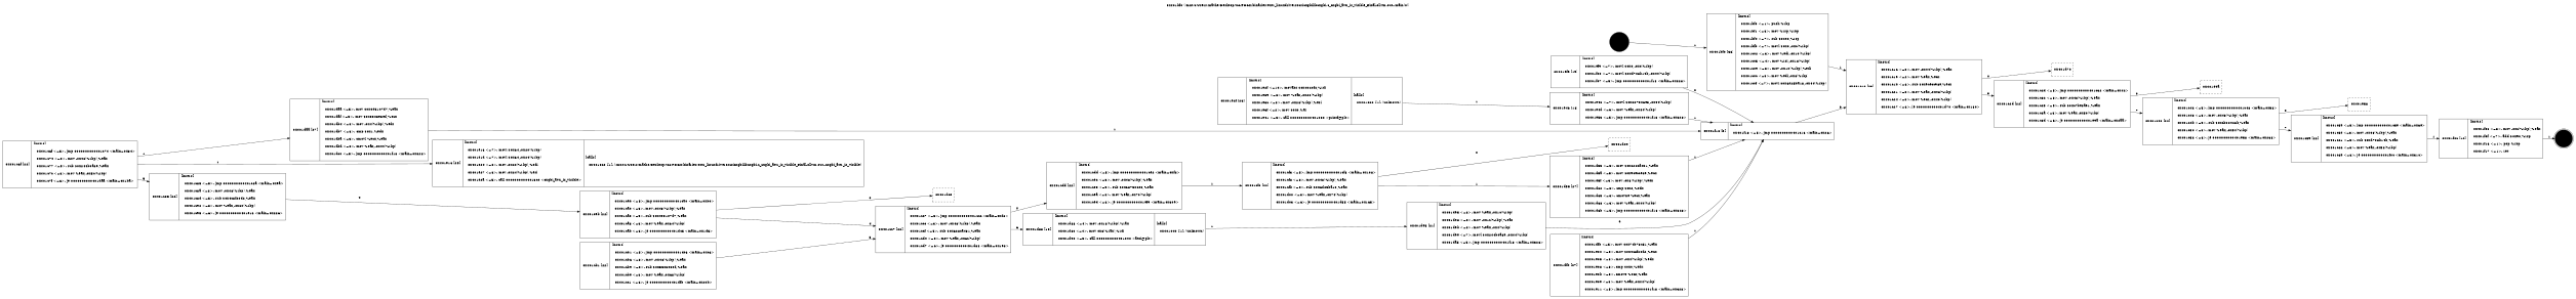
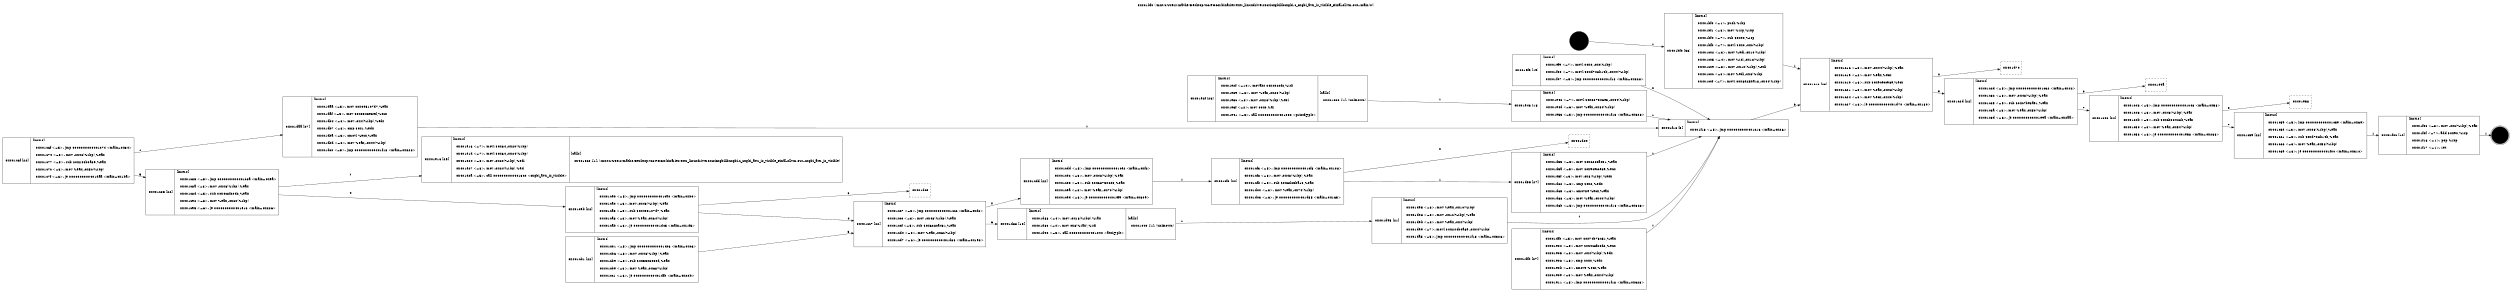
  digraph {
    fontname="DejaVu Serif"
    label="0x401bf0 (/mnt/c/Users/mathe/Desktop/tcc/POCII/binaries/extr_linuxdriversscsicxgbilibcxgbi.c_cxgbi_attr_is_visible_Final-ollvm.out::main(0))"
    labelloc=t
    rankdir=LR
    node [fontname="DejaVu Serif" shape=record]
    edge [fontname="DejaVu Serif"]
    Entry [fillcolor=black height=0.3 shape=circle style=filled width=0.3]
    n2 [label="{\n     0x401bf0 [38]\l\n     | [instrs]\l\n     &nbsp;&nbsp;0x401bf0 \<+1\>: push %rbp\l\n     &nbsp;&nbsp;0x401bf1 \<+3\>: mov %rsp,%rbp\l\n     &nbsp;&nbsp;0x401bf4 \<+7\>: sub $0x90,%rsp\l\n     &nbsp;&nbsp;0x401bfb \<+7\>: movl $0x0,-0xc(%rbp)\l\n     &nbsp;&nbsp;0x401c02 \<+3\>: mov %edi,-0x10(%rbp)\l\n     &nbsp;&nbsp;0x401c05 \<+4\>: mov %rsi,-0x18(%rbp)\l\n     &nbsp;&nbsp;0x401c09 \<+3\>: mov -0x10(%rbp),%edi\l\n     &nbsp;&nbsp;0x401c0c \<+3\>: mov %edi,-0x8(%rbp)\l\n     &nbsp;&nbsp;0x401c0f \<+7\>: movl $0x6d25ba18,-0x44(%rbp)\l\n  }"]
    n3 [label="{\n     0x401c16 [23]\l\n     | [instrs]\l\n     &nbsp;&nbsp;0x401c16 \<+3\>: mov -0x44(%rbp),%eax\l\n     &nbsp;&nbsp;0x401c19 \<+2\>: mov %eax,%ecx\l\n     &nbsp;&nbsp;0x401c1b \<+6\>: sub $0x9cecc98e,%ecx\l\n     &nbsp;&nbsp;0x401c21 \<+3\>: mov %eax,-0x48(%rbp)\l\n     &nbsp;&nbsp;0x401c24 \<+3\>: mov %ecx,-0x4c(%rbp)\l\n     &nbsp;&nbsp;0x401c27 \<+6\>: je 0000000000401d70 \<main+0x180\>\l\n  }"]
    n4 [label="{\n     0x401d70\l\n  }" style=dashed]
    n5 [label="{\n     0x401c2d [22]\l\n     | [instrs]\l\n     &nbsp;&nbsp;0x401c2d \<+5\>: jmp 0000000000401c32 \<main+0x42\>\l\n     &nbsp;&nbsp;0x401c32 \<+3\>: mov -0x48(%rbp),%eax\l\n     &nbsp;&nbsp;0x401c35 \<+5\>: sub $0xc7be8ae1,%eax\l\n     &nbsp;&nbsp;0x401c3a \<+3\>: mov %eax,-0x50(%rbp)\l\n     &nbsp;&nbsp;0x401c3d \<+6\>: je 0000000000401e9a \<main+0x2aa\>\l\n  }"]
    n6 [label="{\n     0x401e9a\l\n  }" style=dashed]
    n7 [label="{\n     0x401c43 [22]\l\n     | [instrs]\l\n     &nbsp;&nbsp;0x401c43 \<+5\>: jmp 0000000000401c48 \<main+0x58\>\l\n     &nbsp;&nbsp;0x401c48 \<+3\>: mov -0x48(%rbp),%eax\l\n     &nbsp;&nbsp;0x401c4b \<+5\>: sub $0xcb88428b,%eax\l\n     &nbsp;&nbsp;0x401c50 \<+3\>: mov %eax,-0x54(%rbp)\l\n     &nbsp;&nbsp;0x401c53 \<+6\>: je 0000000000401e58 \<main+0x268\>\l\n  }"]
    n8 [label="{\n     0x401e58\l\n  }" style=dashed]
    n9 [label="{\n     0x401c59 [22]\l\n     | [instrs]\l\n     &nbsp;&nbsp;0x401c59 \<+5\>: jmp 0000000000401c5e \<main+0x6e\>\l\n     &nbsp;&nbsp;0x401c5e \<+3\>: mov -0x48(%rbp),%eax\l\n     &nbsp;&nbsp;0x401c61 \<+5\>: sub $0xd708b14b,%eax\l\n     &nbsp;&nbsp;0x401c66 \<+3\>: mov %eax,-0x58(%rbp)\l\n     &nbsp;&nbsp;0x401c69 \<+6\>: je 0000000000401f0c \<main+0x31c\>\l\n  }"]
    Exit [fillcolor=black height=0.3 peripheries=2 shape=circle style=filled width=0.3]
    n11 [label="{\n     0x401f0c [12]\l\n     | [instrs]\l\n     &nbsp;&nbsp;0x401f0c \<+3\>: mov -0xc(%rbp),%eax\l\n     &nbsp;&nbsp;0x401f0f \<+7\>: add $0x90,%rsp\l\n     &nbsp;&nbsp;0x401f16 \<+1\>: pop %rbp\l\n     &nbsp;&nbsp;0x401f17 \<+1\>: ret\l\n  }"]
    n12 [label="{\n     0x401e46 [18]\l\n     | [instrs]\l\n     &nbsp;&nbsp;0x401e46 \<+7\>: movl $0x687506e3,-0x44(%rbp)\l\n     &nbsp;&nbsp;0x401e4d \<+6\>: mov %eax,-0x84(%rbp)\l\n     &nbsp;&nbsp;0x401e53 \<+5\>: jmp 0000000000401f18 \<main+0x328\>\l\n  }"]
    n13 [label="{\n     0x401f18 [5]\l\n     | [instrs]\l\n     &nbsp;&nbsp;0x401f18 \<+5\>: jmp 0000000000401c16 \<main+0x26\>\l\n  }"]
    n14 [label="{\n     0x401c6f [22]\l\n     | [instrs]\l\n     &nbsp;&nbsp;0x401c6f \<+5\>: jmp 0000000000401c74 \<main+0x84\>\l\n     &nbsp;&nbsp;0x401c74 \<+3\>: mov -0x48(%rbp),%eax\l\n     &nbsp;&nbsp;0x401c77 \<+5\>: sub $0x244b0a69,%eax\l\n     &nbsp;&nbsp;0x401c7c \<+3\>: mov %eax,-0x5c(%rbp)\l\n     &nbsp;&nbsp;0x401c7f \<+6\>: je 0000000000401daa \<main+0x1ba\>\l\n  }"]
    n15 [label="{\n     0x401daa [27]\l\n     | [instrs]\l\n     &nbsp;&nbsp;0x401daa \<+5\>: mov $0x4e5107d7,%eax\l\n     &nbsp;&nbsp;0x401daf \<+5\>: mov $0x5503e3ed,%ecx\l\n     &nbsp;&nbsp;0x401db4 \<+3\>: mov -0x4(%rbp),%edx\l\n     &nbsp;&nbsp;0x401db7 \<+3\>: cmp $0x1,%edx\l\n     &nbsp;&nbsp;0x401dba \<+3\>: cmovl %ecx,%eax\l\n     &nbsp;&nbsp;0x401dbd \<+3\>: mov %eax,-0x44(%rbp)\l\n     &nbsp;&nbsp;0x401dc0 \<+5\>: jmp 0000000000401f18 \<main+0x328\>\l\n  }"]
    n16 [label="{\n     0x401c85 [22]\l\n     | [instrs]\l\n     &nbsp;&nbsp;0x401c85 \<+5\>: jmp 0000000000401c8a \<main+0x9a\>\l\n     &nbsp;&nbsp;0x401c8a \<+3\>: mov -0x48(%rbp),%eax\l\n     &nbsp;&nbsp;0x401c8d \<+5\>: sub $0x4c8f20d2,%eax\l\n     &nbsp;&nbsp;0x401c92 \<+3\>: mov %eax,-0x60(%rbp)\l\n     &nbsp;&nbsp;0x401c95 \<+6\>: je 0000000000401e16 \<main+0x226\>\l\n  }"]
    n17 [label="{\n     0x401e2f [23]\l\n     | [instrs]\l\n     &nbsp;&nbsp;0x401e2f \<+10\>: movabs $0x4020f2,%rdi\l\n     &nbsp;&nbsp;0x401e39 \<+3\>: mov %eax,-0x28(%rbp)\l\n     &nbsp;&nbsp;0x401e3c \<+3\>: mov -0x28(%rbp),%esi\l\n     &nbsp;&nbsp;0x401e3f \<+2\>: mov $0x0,%al\l\n     &nbsp;&nbsp;0x401e41 \<+5\>: call 0000000000401030 \<printf@plt\>\l\n     | [calls]\l\n     &nbsp;&nbsp;0x401030 \{1\} (unknown)\l\n  }"]
    n18 [label="{\n     0x401e16 [25]\l\n     | [instrs]\l\n     &nbsp;&nbsp;0x401e16 \<+7\>: movl $0x64,-0x20(%rbp)\l\n     &nbsp;&nbsp;0x401e1d \<+7\>: movl $0x64,-0x24(%rbp)\l\n     &nbsp;&nbsp;0x401e24 \<+3\>: mov -0x20(%rbp),%edi\l\n     &nbsp;&nbsp;0x401e27 \<+3\>: mov -0x24(%rbp),%esi\l\n     &nbsp;&nbsp;0x401e2a \<+5\>: call 00000000004013c0 \<cxgbi_attr_is_visible\>\l\n     | [calls]\l\n     &nbsp;&nbsp;0x4013c0 \{1\} (/mnt/c/Users/mathe/Desktop/tcc/POCII/binaries/extr_linuxdriversscsicxgbilibcxgbi.c_cxgbi_attr_is_visible_Final-ollvm.out::cxgbi_attr_is_visible)\l\n  }"]
    n19 [label="{\n     0x401c9b [22]\l\n     | [instrs]\l\n     &nbsp;&nbsp;0x401c9b \<+5\>: jmp 0000000000401ca0 \<main+0xb0\>\l\n     &nbsp;&nbsp;0x401ca0 \<+3\>: mov -0x48(%rbp),%eax\l\n     &nbsp;&nbsp;0x401ca3 \<+5\>: sub $0x4e5107d7,%eax\l\n     &nbsp;&nbsp;0x401ca8 \<+3\>: mov %eax,-0x64(%rbp)\l\n     &nbsp;&nbsp;0x401cab \<+6\>: je 0000000000401dc5 \<main+0x1d5\>\l\n  }"]
    n20 [label="{\n     0x401d95 [21]\l\n     | [instrs]\l\n     &nbsp;&nbsp;0x401d95 \<+3\>: mov %eax,-0x1c(%rbp)\l\n     &nbsp;&nbsp;0x401d98 \<+3\>: mov -0x1c(%rbp),%eax\l\n     &nbsp;&nbsp;0x401d9b \<+3\>: mov %eax,-0x4(%rbp)\l\n     &nbsp;&nbsp;0x401d9e \<+7\>: movl $0x244b0a69,-0x44(%rbp)\l\n     &nbsp;&nbsp;0x401da5 \<+5\>: jmp 0000000000401f18 \<main+0x328\>\l\n  }"]
    n21 [label="{\n     0x401dc5\l\n  }" style=dashed]
    n22 [label="{\n     0x401cc7 [22]\l\n     | [instrs]\l\n     &nbsp;&nbsp;0x401cc7 \<+5\>: jmp 0000000000401ccc \<main+0xdc\>\l\n     &nbsp;&nbsp;0x401ccc \<+3\>: mov -0x48(%rbp),%eax\l\n     &nbsp;&nbsp;0x401ccf \<+5\>: sub $0x628ca431,%eax\l\n     &nbsp;&nbsp;0x401cd4 \<+3\>: mov %eax,-0x6c(%rbp)\l\n     &nbsp;&nbsp;0x401cd7 \<+6\>: je 0000000000401d88 \<main+0x198\>\l\n  }"]
    n23 [label="{\n     0x401cb1 [22]\l\n     | [instrs]\l\n     &nbsp;&nbsp;0x401cb1 \<+5\>: jmp 0000000000401cb6 \<main+0xc6\>\l\n     &nbsp;&nbsp;0x401cb6 \<+3\>: mov -0x48(%rbp),%eax\l\n     &nbsp;&nbsp;0x401cb9 \<+5\>: sub $0x5503e3ed,%eax\l\n     &nbsp;&nbsp;0x401cbe \<+3\>: mov %eax,-0x68(%rbp)\l\n     &nbsp;&nbsp;0x401cc1 \<+6\>: je 0000000000401dfb \<main+0x20b\>\l\n  }"]
    n24 [label="{\n     0x401dfb [27]\l\n     | [instrs]\l\n     &nbsp;&nbsp;0x401dfb \<+5\>: mov $0x74b73c51,%eax\l\n     &nbsp;&nbsp;0x401e00 \<+5\>: mov $0x4c8f20d2,%ecx\l\n     &nbsp;&nbsp;0x401e05 \<+3\>: mov -0x4(%rbp),%edx\l\n     &nbsp;&nbsp;0x401e08 \<+3\>: cmp $0x0,%edx\l\n     &nbsp;&nbsp;0x401e0b \<+3\>: cmove %ecx,%eax\l\n     &nbsp;&nbsp;0x401e0e \<+3\>: mov %eax,-0x44(%rbp)\l\n     &nbsp;&nbsp;0x401e11 \<+5\>: jmp 0000000000401f18 \<main+0x328\>\l\n  }"]
    n25 [label="{\n     0x401d88 [13]\l\n     | [instrs]\l\n     &nbsp;&nbsp;0x401d88 \<+4\>: mov -0x18(%rbp),%rax\l\n     &nbsp;&nbsp;0x401d8c \<+4\>: mov 0x8(%rax),%rdi\l\n     &nbsp;&nbsp;0x401d90 \<+5\>: call 0000000000401040 \<atoi@plt\>\l\n     | [calls]\l\n     &nbsp;&nbsp;0x401040 \{1\} (unknown)\l\n  }"]
    n26 [label="{\n     0x401cdd [22]\l\n     | [instrs]\l\n     &nbsp;&nbsp;0x401cdd \<+5\>: jmp 0000000000401ce2 \<main+0xf2\>\l\n     &nbsp;&nbsp;0x401ce2 \<+3\>: mov -0x48(%rbp),%eax\l\n     &nbsp;&nbsp;0x401ce5 \<+5\>: sub $0x687506e3,%eax\l\n     &nbsp;&nbsp;0x401cea \<+3\>: mov %eax,-0x70(%rbp)\l\n     &nbsp;&nbsp;0x401ced \<+6\>: je 0000000000401ef9 \<main+0x309\>\l\n  }"]
    n27 [label="{\n     0x401d09\l\n  }" style=dashed]
    n28 [label="{\n     0x401cf3 [22]\l\n     | [instrs]\l\n     &nbsp;&nbsp;0x401cf3 \<+5\>: jmp 0000000000401cf8 \<main+0x108\>\l\n     &nbsp;&nbsp;0x401cf8 \<+3\>: mov -0x48(%rbp),%eax\l\n     &nbsp;&nbsp;0x401cfb \<+5\>: sub $0x6d25ba18,%eax\l\n     &nbsp;&nbsp;0x401d00 \<+3\>: mov %eax,-0x74(%rbp)\l\n     &nbsp;&nbsp;0x401d03 \<+6\>: je 0000000000401d55 \<main+0x165\>\l\n  }"]
    n29 [label="{\n     0x401d55 [27]\l\n     | [instrs]\l\n     &nbsp;&nbsp;0x401d55 \<+5\>: mov $0x628ca431,%eax\l\n     &nbsp;&nbsp;0x401d5a \<+5\>: mov $0x9cecc98e,%ecx\l\n     &nbsp;&nbsp;0x401d5f \<+3\>: mov -0x8(%rbp),%edx\l\n     &nbsp;&nbsp;0x401d62 \<+3\>: cmp $0x2,%edx\l\n     &nbsp;&nbsp;0x401d65 \<+3\>: cmovne %ecx,%eax\l\n     &nbsp;&nbsp;0x401d68 \<+3\>: mov %eax,-0x44(%rbp)\l\n     &nbsp;&nbsp;0x401d6b \<+5\>: jmp 0000000000401f18 \<main+0x328\>\l\n  }"]
    n30 [label="{\n     0x401ef9 [19]\l\n     | [instrs]\l\n     &nbsp;&nbsp;0x401ef9 \<+7\>: movl $0x0,-0xc(%rbp)\l\n     &nbsp;&nbsp;0x401f00 \<+7\>: movl $0xd708b14b,-0x44(%rbp)\l\n     &nbsp;&nbsp;0x401f07 \<+5\>: jmp 0000000000401f18 \<main+0x328\>\l\n  }"]
    Entry -> n2 [label=" 1"]
    n2 -> n3 [label=" 1"]
    n3 -> n4 [label=" 0"]
    n3 -> n5 [label=" 3"]
    n5 -> n6 [label=" 0"]
    n5 -> n7 [label=" 7"]
    n7 -> n8 [label=" 0"]
    n7 -> n9 [label=" 7"]
    n9 -> n11 [label=" 1"]
    n11 -> Exit [label=" 1"]
    n12 -> n13 [label=" 1"]
    n13 -> n3 [label=" 6"]
    n14 -> n15 [label=" 1"]
    n14 -> n16 [label=" 5"]
    n15 -> n13 [label=" 1"]
-   n14 -> n18 [label=" 1"]
+   n16 -> n18 [label=" 1"]
    n16 -> n19 [label=" 4"]
    n17 -> n12 [label=" 1"]
    n19 -> n21 [label=" 0"]
    n19 -> n22 [label=" 4"]
-   n20 -> n13 [label=" 6"]
+   n20 -> n13 [label=" 1"]
    n22 -> n25 [label=" 6"]
    n22 -> n26 [label=" 2"]
    n23 -> n22 [label=" 3"]
    n24 -> n13 [label=" 1"]
    n25 -> n20 [label=" 1"]
    n26 -> n28 [label=" 1"]
    n28 -> n27 [label=" 0"]
    n28 -> n29 [label=" 1"]
    n29 -> n13 [label=" 1"]
    n30 -> n13 [label=" 2"]
  }
